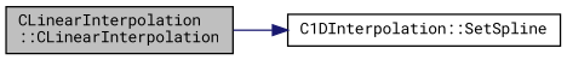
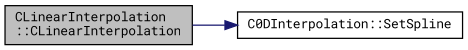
  digraph {
    rankdir=LR
    fontname="Roboto Mono"
    node [color=black fontname="Roboto Mono" fontsize=10 shape=record style=filled]
    n1 [fillcolor=grey75 fontcolor=black height=0.2 label="CLinearInterpolation\l::CLinearInterpolation" width=0.4]
-   n2 [fillcolor=white height=0.2 label="C1DInterpolation::SetSpline" width=0.4]
+   n2 [fillcolor=white height=0.2 label="C0DInterpolation::SetSpline" width=0.4]
    n1 -> n2 [color=midnightblue fontname="Roboto Mono" fontsize=10 labelfontname=Helvetica labelfontsize=10 style=solid]
  }
